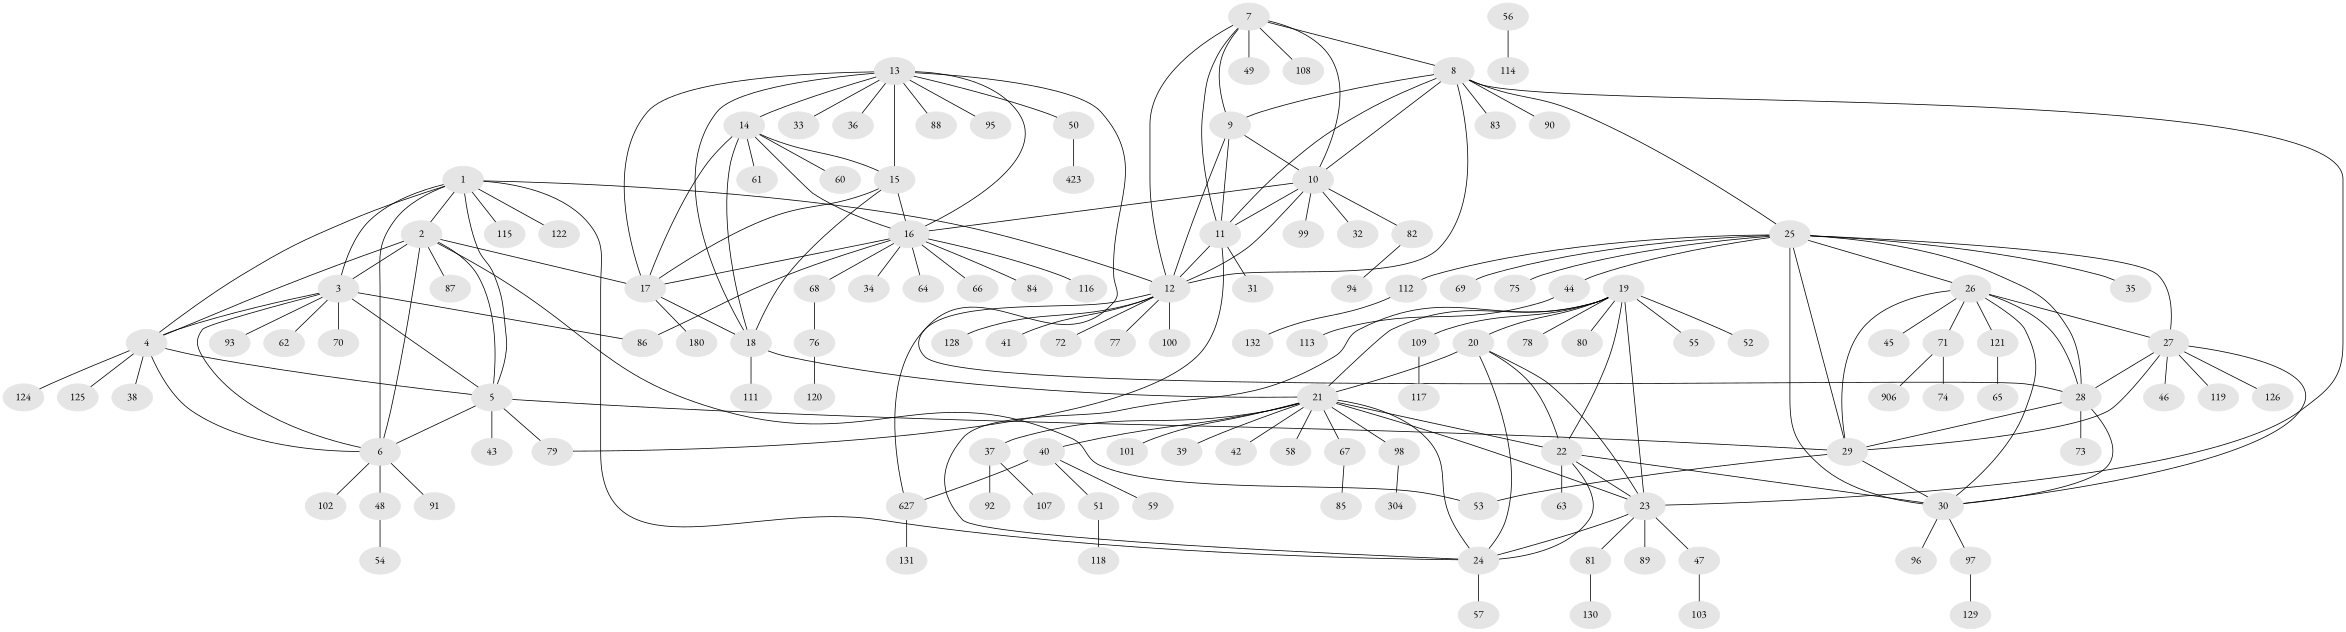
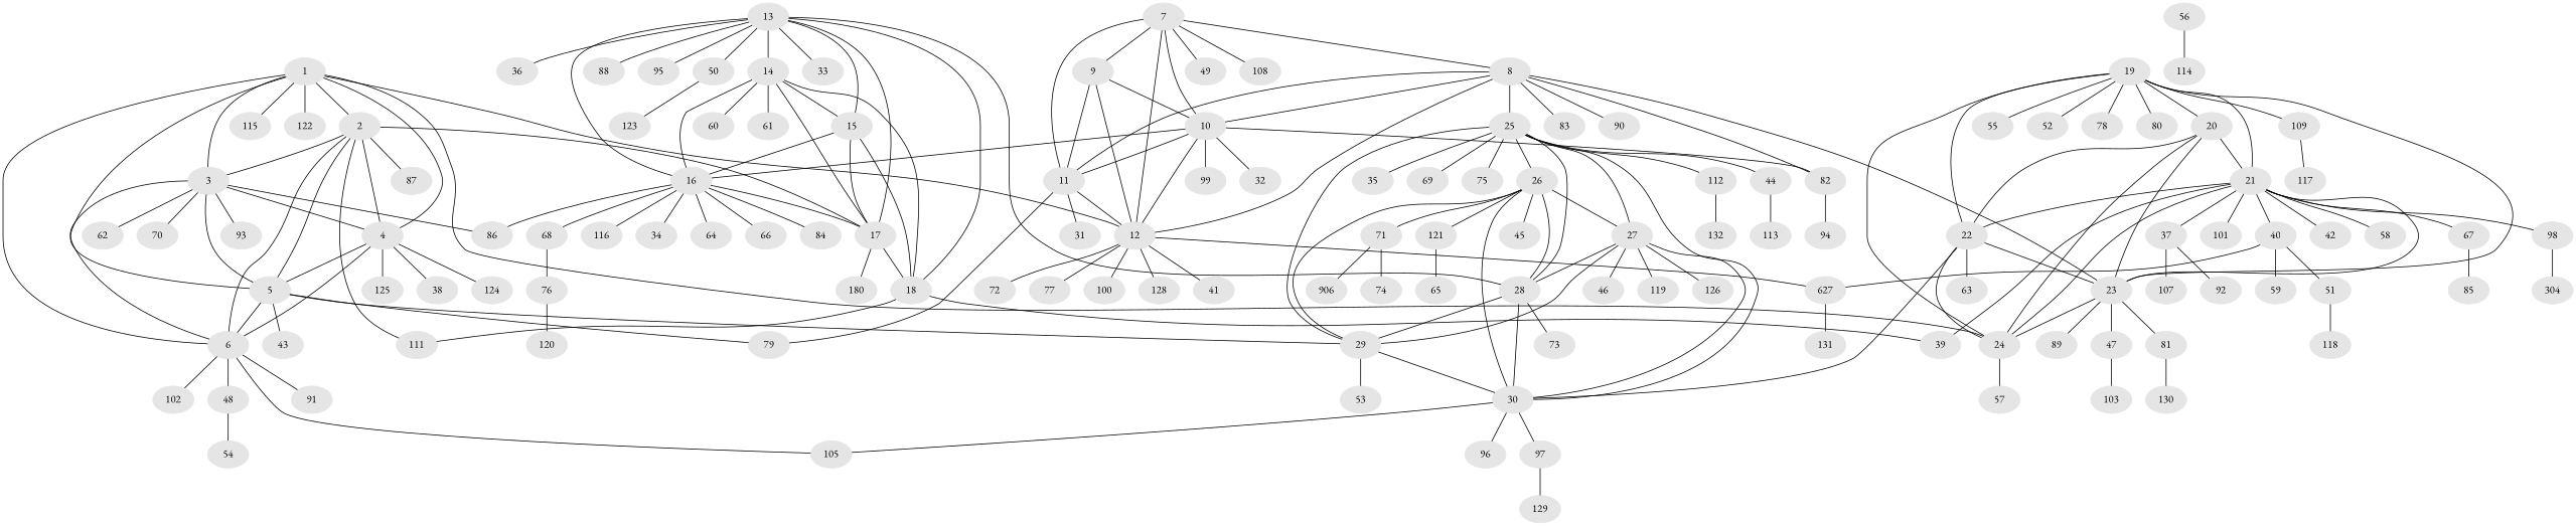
  graph {
    fontname="EB Garamond"
    node [color=gray90 fontname="EB Garamond" style=filled]
    edge [fontname="EB Garamond"]
    1
    2
    3
    4
    5
    6
    12
    24
    115
    122
    17
    53
    87
    93
    62
    70
    86
    38
    124
    125
    29
    43
    79
    48
    91
    102
+   105
    41
    72
    77
    100
    n32 [label=627]
    128
    57
    18
    n36 [label=180]
    30
    54
    7
    8
    9
    10
    11
    49
    108
    23
    25
    83
    90
    16
    32
    82
    99
    31
    47
    81
    89
    28
    26
    27
    35
    69
    75
    112
    44
    34
    64
    66
    68
    84
    116
    94
    131
    13
    14
    15
    33
    36
    50
    88
    95
    60
    61
    21
    111
    73
-   123 [label=423]
+   123
    56
    114
    76
    22
    37
    39
    40
    42
    58
    67
    98
    101
    19
    55
    20
    52
    78
    80
    109
    63
    117
    92
    107
    51
    59
    85
    n114 [label=304]
    96
    97
    103
    130
    45
    71
    121
    46
    119
    126
    132
    113
    74
    n128 [label=906]
    65
    129
    118
    120
    1 -- 2
    1 -- 3
    1 -- 4
    1 -- 5
    1 -- 6
    1 -- 12
    1 -- 24
    1 -- 115
    1 -- 122
    2 -- 3
    2 -- 4
    2 -- 5
    2 -- 6
    2 -- 17
-   2 -- 53
+   2 -- 111
    2 -- 87
    3 -- 4
    3 -- 5
    3 -- 6
    3 -- 93
    3 -- 62
    3 -- 70
    3 -- 86
    4 -- 5
    4 -- 6
    4 -- 38
    4 -- 124
    4 -- 125
    5 -- 6
    5 -- 29
    5 -- 43
    5 -- 79
    6 -- 48
    6 -- 91
    6 -- 102
+   6 -- 105
    12 -- 41
    12 -- 72
    12 -- 77
    12 -- 100
    12 -- n32
    12 -- 128
    24 -- 57
    17 -- 18
    17 -- n36
    29 -- 53
    29 -- 30
    48 -- 54
    n32 -- 131
-   18 -- 21
+   18 -- 39
    18 -- 111
+   30 -- 105
    30 -- 96
    30 -- 97
    7 -- 12
    7 -- 8
    7 -- 9
    7 -- 10
    7 -- 11
    7 -- 49
    7 -- 108
    8 -- 12
-   8 -- 9
+   8 -- 82
    8 -- 10
    8 -- 11
    8 -- 23
    8 -- 25
    8 -- 83
    8 -- 90
    9 -- 12
    9 -- 10
    9 -- 11
    10 -- 12
    10 -- 11
    10 -- 16
    10 -- 32
    10 -- 82
    10 -- 99
    11 -- 12
    11 -- 79
    11 -- 31
    23 -- 24
    23 -- 47
    23 -- 81
    23 -- 89
    25 -- 29
    25 -- 30
    25 -- 28
    25 -- 26
    25 -- 27
    25 -- 35
    25 -- 69
    25 -- 75
    25 -- 112
    25 -- 44
    16 -- 17
    16 -- 86
    16 -- 34
    16 -- 64
    16 -- 66
    16 -- 68
    16 -- 84
    16 -- 116
    82 -- 94
    47 -- 103
    81 -- 130
    28 -- 29
    28 -- 30
    28 -- 73
    26 -- 29
    26 -- 30
    26 -- 28
    26 -- 27
    26 -- 45
    26 -- 71
    26 -- 121
    27 -- 29
    27 -- 30
    27 -- 28
    27 -- 46
    27 -- 119
    27 -- 126
    112 -- 132
    44 -- 113
    68 -- 76
    13 -- 17
    13 -- 18
    13 -- 16
    13 -- 28
    13 -- 14
    13 -- 15
    13 -- 33
    13 -- 36
    13 -- 50
    13 -- 88
    13 -- 95
    14 -- 17
    14 -- 18
    14 -- 16
    14 -- 15
    14 -- 60
    14 -- 61
    15 -- 17
    15 -- 18
    15 -- 16
    50 -- 123
    21 -- 24
    21 -- 23
    21 -- 22
    21 -- 37
    21 -- 39
    21 -- 40
    21 -- 42
    21 -- 58
    21 -- 67
    21 -- 98
    21 -- 101
    56 -- 114
    76 -- 120
    22 -- 24
    22 -- 30
    22 -- 23
    22 -- 63
    37 -- 92
    37 -- 107
    40 -- n32
    40 -- 51
    40 -- 59
    67 -- 85
    98 -- n114
    19 -- 24
    19 -- 23
    19 -- 21
    19 -- 22
    19 -- 55
    19 -- 20
    19 -- 52
    19 -- 78
    19 -- 80
    19 -- 109
    20 -- 24
    20 -- 23
    20 -- 21
    20 -- 22
    109 -- 117
    51 -- 118
    97 -- 129
    71 -- 74
    71 -- n128
    121 -- 65
  }
